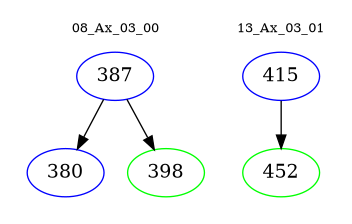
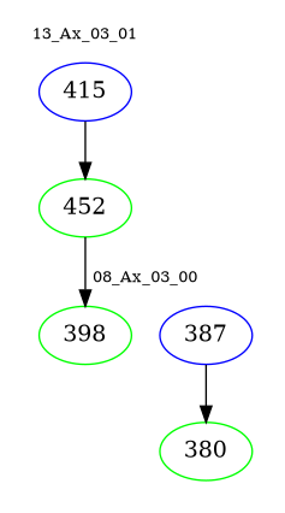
  digraph {
    node [color=blue]
    edge [color=black]
    n1 [label=387]
-   n2 [label=380]
+   n2 [color=green label=380]
    n3 [color=green label=398]
    n4 [label=415]
    n5 [color=green label=452]
    subgraph cluster_1 {
      color=white
      fontsize=10
      label="08_Ax_03_00"
      n1
      n2
      n3
    }
    subgraph cluster_2 {
      color=white
      fontsize=10
      label="13_Ax_03_01"
      n4
      n5
    }
    n1 -> n2
-   n1 -> n3
+   n5 -> n3
    n4 -> n5
  }
